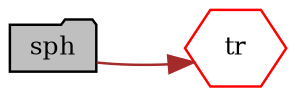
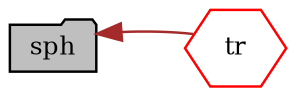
  digraph {
    rankdir=LR
    fontname="DejaVu Serif"
    node [fontname="DejaVu Serif" fontsize=10]
    n1 [color=black fillcolor=grey75 fontcolor=black height=0.2 label=sph shape=folder style=filled width=0.4]
    n2 [color=red height=0.2 label=tr shape=hexagon width=0.4]
-   n1 -> n2 [color=brown fontname="DejaVu Serif" fontsize=10 labelfontname=FreeSans labelfontsize=10 style=solid]
+   n2 -> n1 [color=brown fontname="DejaVu Serif" fontsize=10 labelfontname=FreeSans labelfontsize=10 style=solid]
  }
